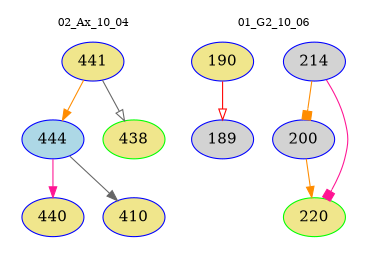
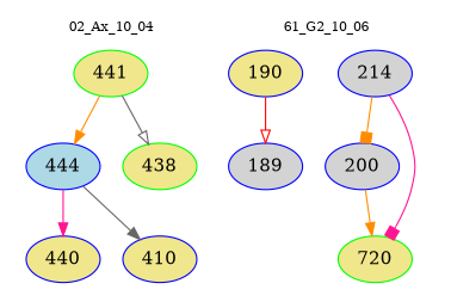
  digraph {
    node [color=blue fillcolor=khaki style=filled]
    edge [arrowhead=normal color=darkorange]
-   n1 [label=441]
+   n1 [color=green label=441]
    n2 [fillcolor=lightblue label=444]
    n3 [color=green label=438]
    n4 [label=440]
    n5 [label=410]
    n6 [fillcolor=lightgrey label=214]
    n7 [fillcolor=lightgrey label=200]
-   n8 [color=green label=220]
+   n8 [color=green label=720]
    n9 [label=190]
    n10 [fillcolor=lightgrey label=189]
    subgraph cluster_1 {
      color=white
      fontsize=10
      label="02_Ax_10_04"
      n1
      n2
      n3
      n4
      n5
    }
    subgraph cluster_2 {
      color=white
      fontsize=10
-     label="01_G2_10_06"
+     label="61_G2_10_06"
      n6
      n7
      n8
      n9
      n10
    }
    n1 -> n2
    n1 -> n3 [arrowhead=onormal color=gray40]
    n2 -> n4 [color=deeppink]
    n2 -> n5 [color=gray40]
    n6 -> n7 [arrowhead=box]
    n6 -> n8 [arrowhead=box color=deeppink]
    n7 -> n8
    n9 -> n10 [arrowhead=onormal color=red]
  }
